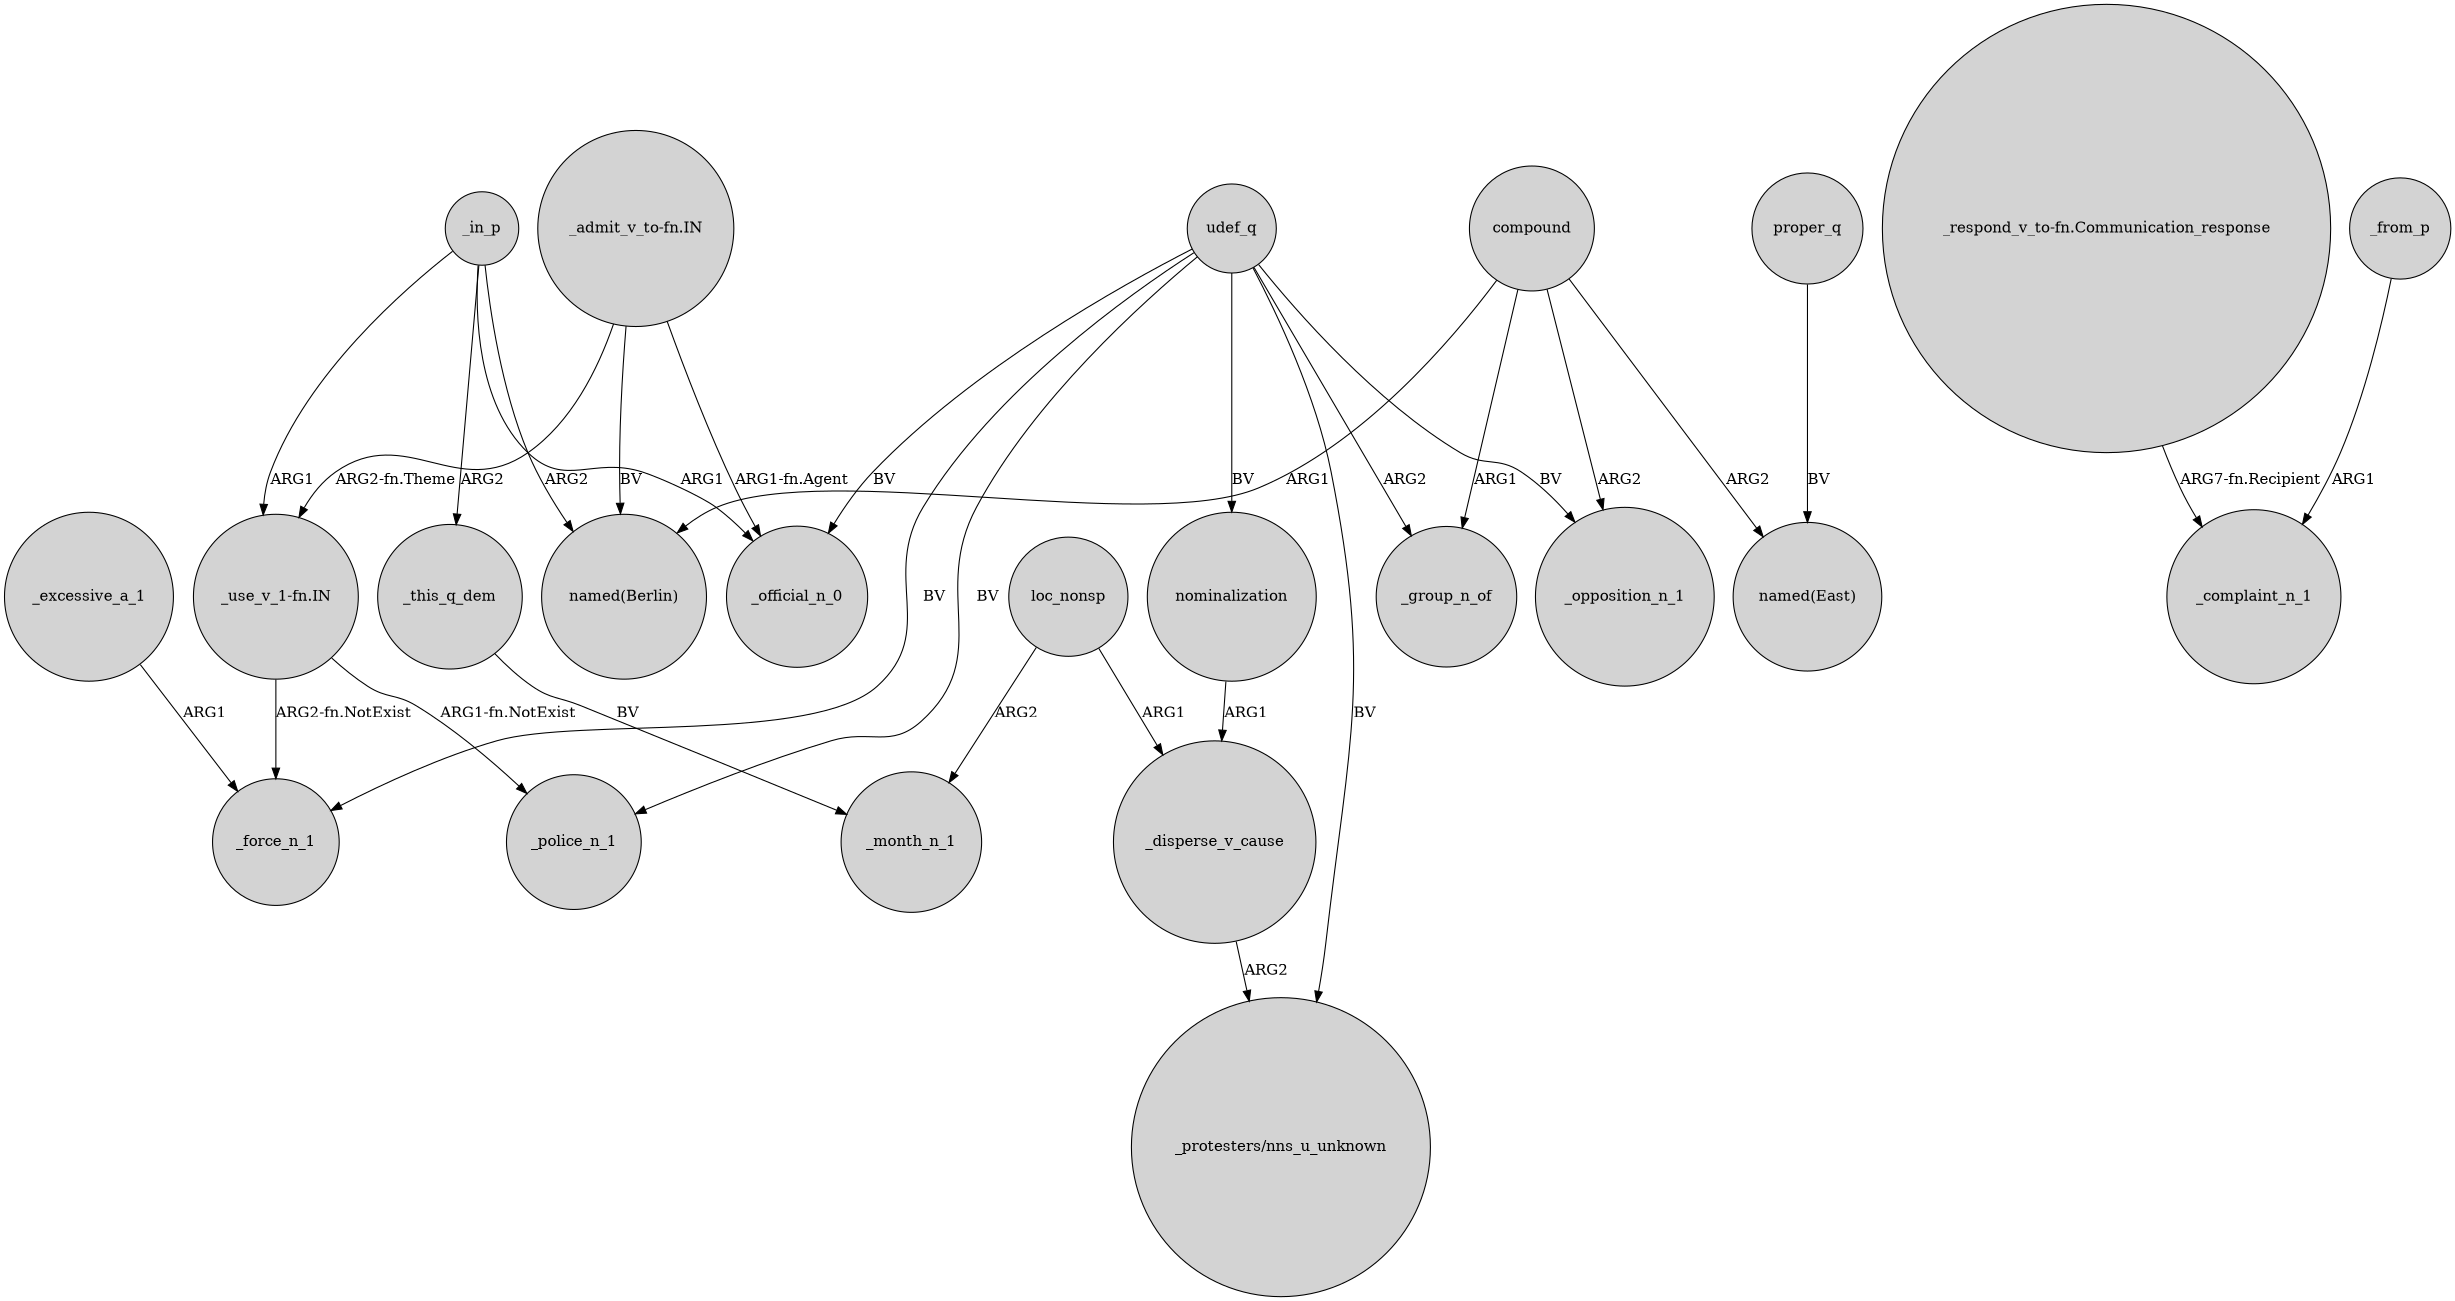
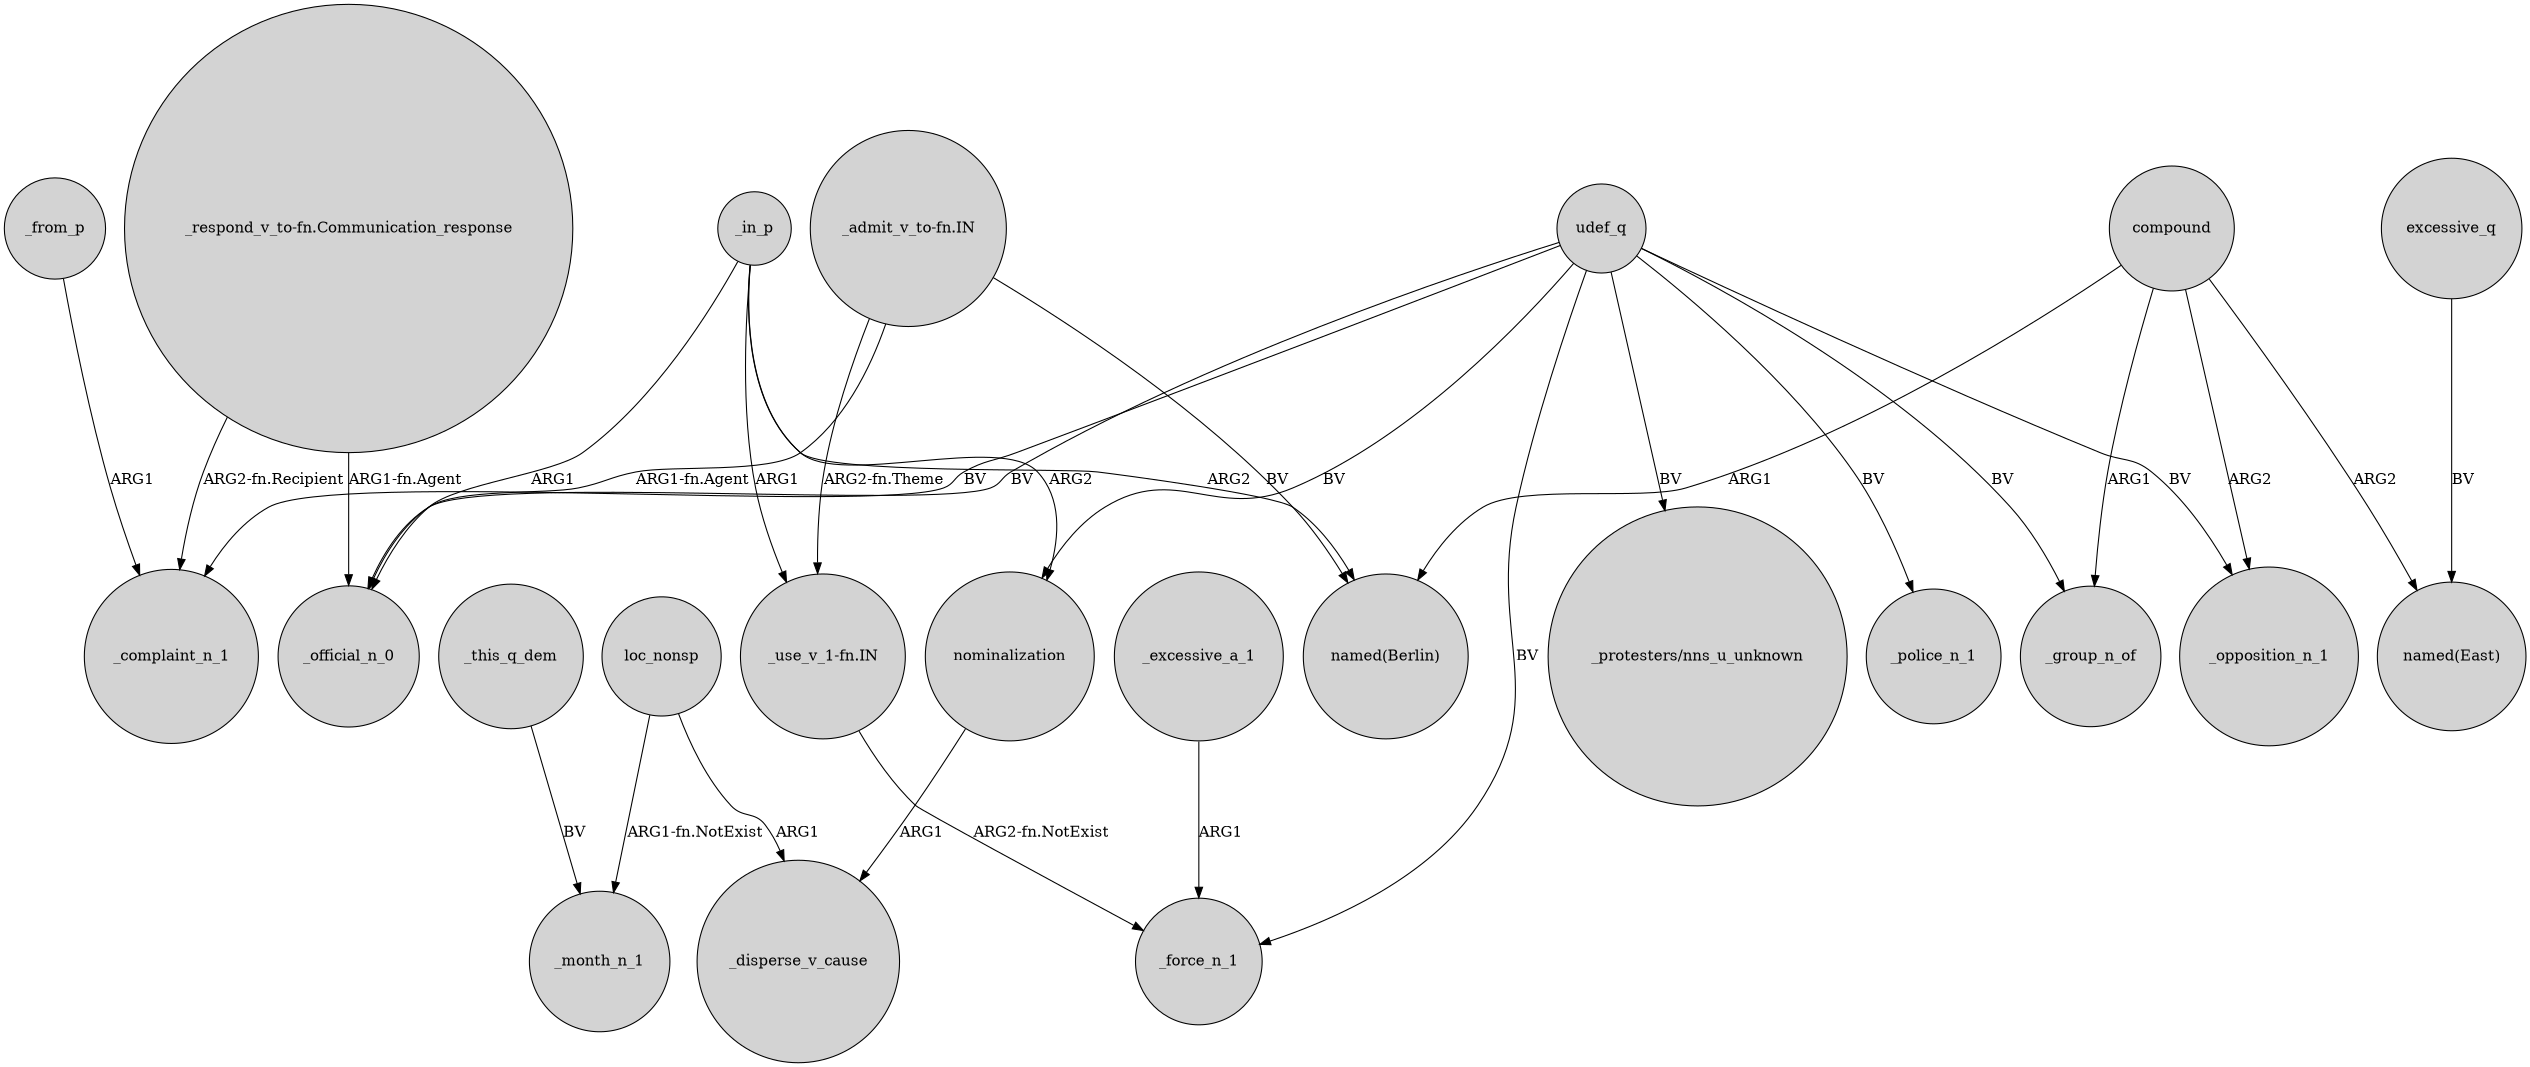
  digraph {
    node [shape=circle style=filled]
    udef_q
    _complaint_n_1
    _force_n_1
    n4 [label=_official_n_0]
    _opposition_n_1
    "_protesters/nns_u_unknown"
    _police_n_1
    nominalization
    _group_n_of
    _disperse_v_cause
    _excessive_a_1
    "_respond_v_to-fn.Communication_response"
    _this_q_dem
    _month_n_1
    compound
    "named(Berlin)"
    "named(East)"
    _from_p
    _in_p
    "_use_v_1-fn.IN"
    loc_nonsp
    "_admit_v_to-fn.IN"
-   proper_q
+   proper_q [label=excessive_q]
+   udef_q -> _complaint_n_1 [label=BV]
    udef_q -> _force_n_1 [label=BV]
    udef_q -> n4 [label=BV]
    udef_q -> _opposition_n_1 [label=BV]
    udef_q -> "_protesters/nns_u_unknown" [label=BV]
    udef_q -> _police_n_1 [label=BV]
    udef_q -> nominalization [label=BV]
-   udef_q -> _group_n_of [label=ARG2]
+   udef_q -> _group_n_of [label=BV]
    nominalization -> _disperse_v_cause [label=ARG1]
-   _disperse_v_cause -> "_protesters/nns_u_unknown" [label=ARG2]
    _excessive_a_1 -> _force_n_1 [label=ARG1]
-   "_respond_v_to-fn.Communication_response" -> _complaint_n_1 [label="ARG7-fn.Recipient"]
+   "_respond_v_to-fn.Communication_response" -> _complaint_n_1 [label="ARG2-fn.Recipient"]
+   "_respond_v_to-fn.Communication_response" -> n4 [label="ARG1-fn.Agent"]
    _this_q_dem -> _month_n_1 [label=BV]
    compound -> _opposition_n_1 [label=ARG2]
    compound -> _group_n_of [label=ARG1]
    compound -> "named(Berlin)" [label=ARG1]
    compound -> "named(East)" [label=ARG2]
    _from_p -> _complaint_n_1 [label=ARG1]
    _in_p -> n4 [label=ARG1]
-   _in_p -> _this_q_dem [label=ARG2]
+   _in_p -> nominalization [label=ARG2]
    _in_p -> "named(Berlin)" [label=ARG2]
    _in_p -> "_use_v_1-fn.IN" [label=ARG1]
    "_use_v_1-fn.IN" -> _force_n_1 [label="ARG2-fn.NotExist"]
-   "_use_v_1-fn.IN" -> _police_n_1 [label="ARG1-fn.NotExist"]
    loc_nonsp -> _disperse_v_cause [label=ARG1]
-   loc_nonsp -> _month_n_1 [label=ARG2]
+   loc_nonsp -> _month_n_1 [label="ARG1-fn.NotExist"]
    "_admit_v_to-fn.IN" -> n4 [label="ARG1-fn.Agent"]
    "_admit_v_to-fn.IN" -> "named(Berlin)" [label=BV]
    "_admit_v_to-fn.IN" -> "_use_v_1-fn.IN" [label="ARG2-fn.Theme"]
    proper_q -> "named(East)" [label=BV]
  }
